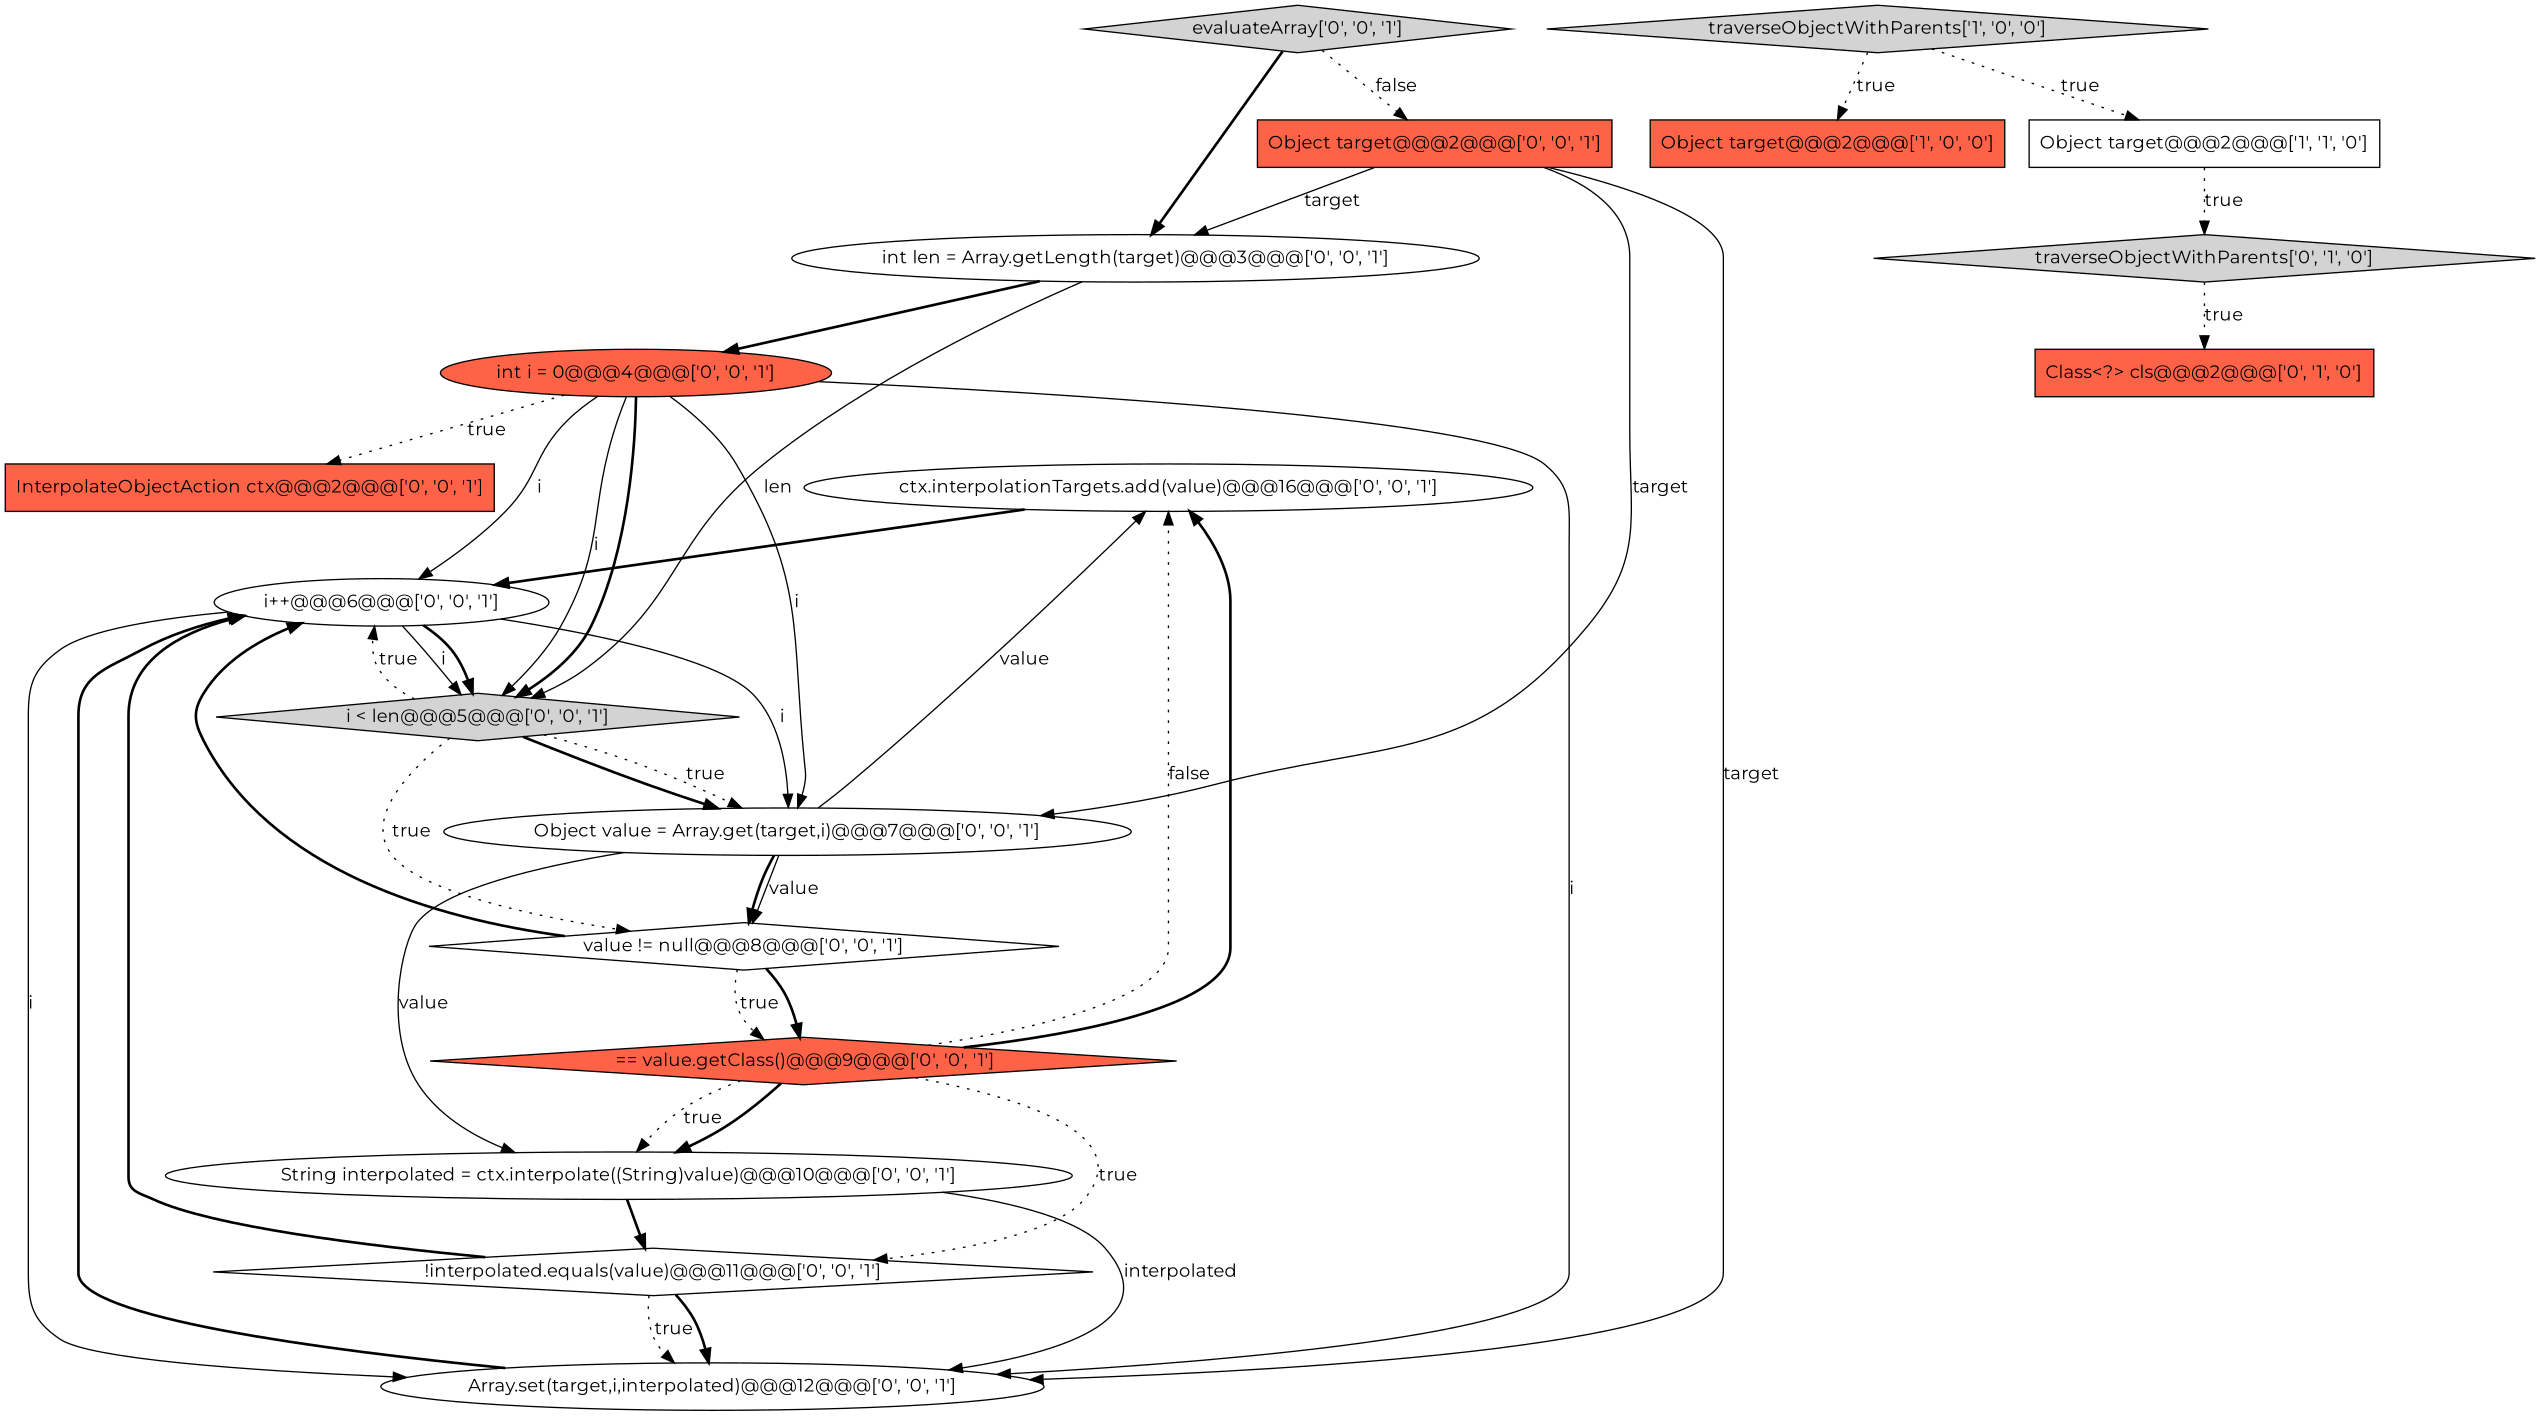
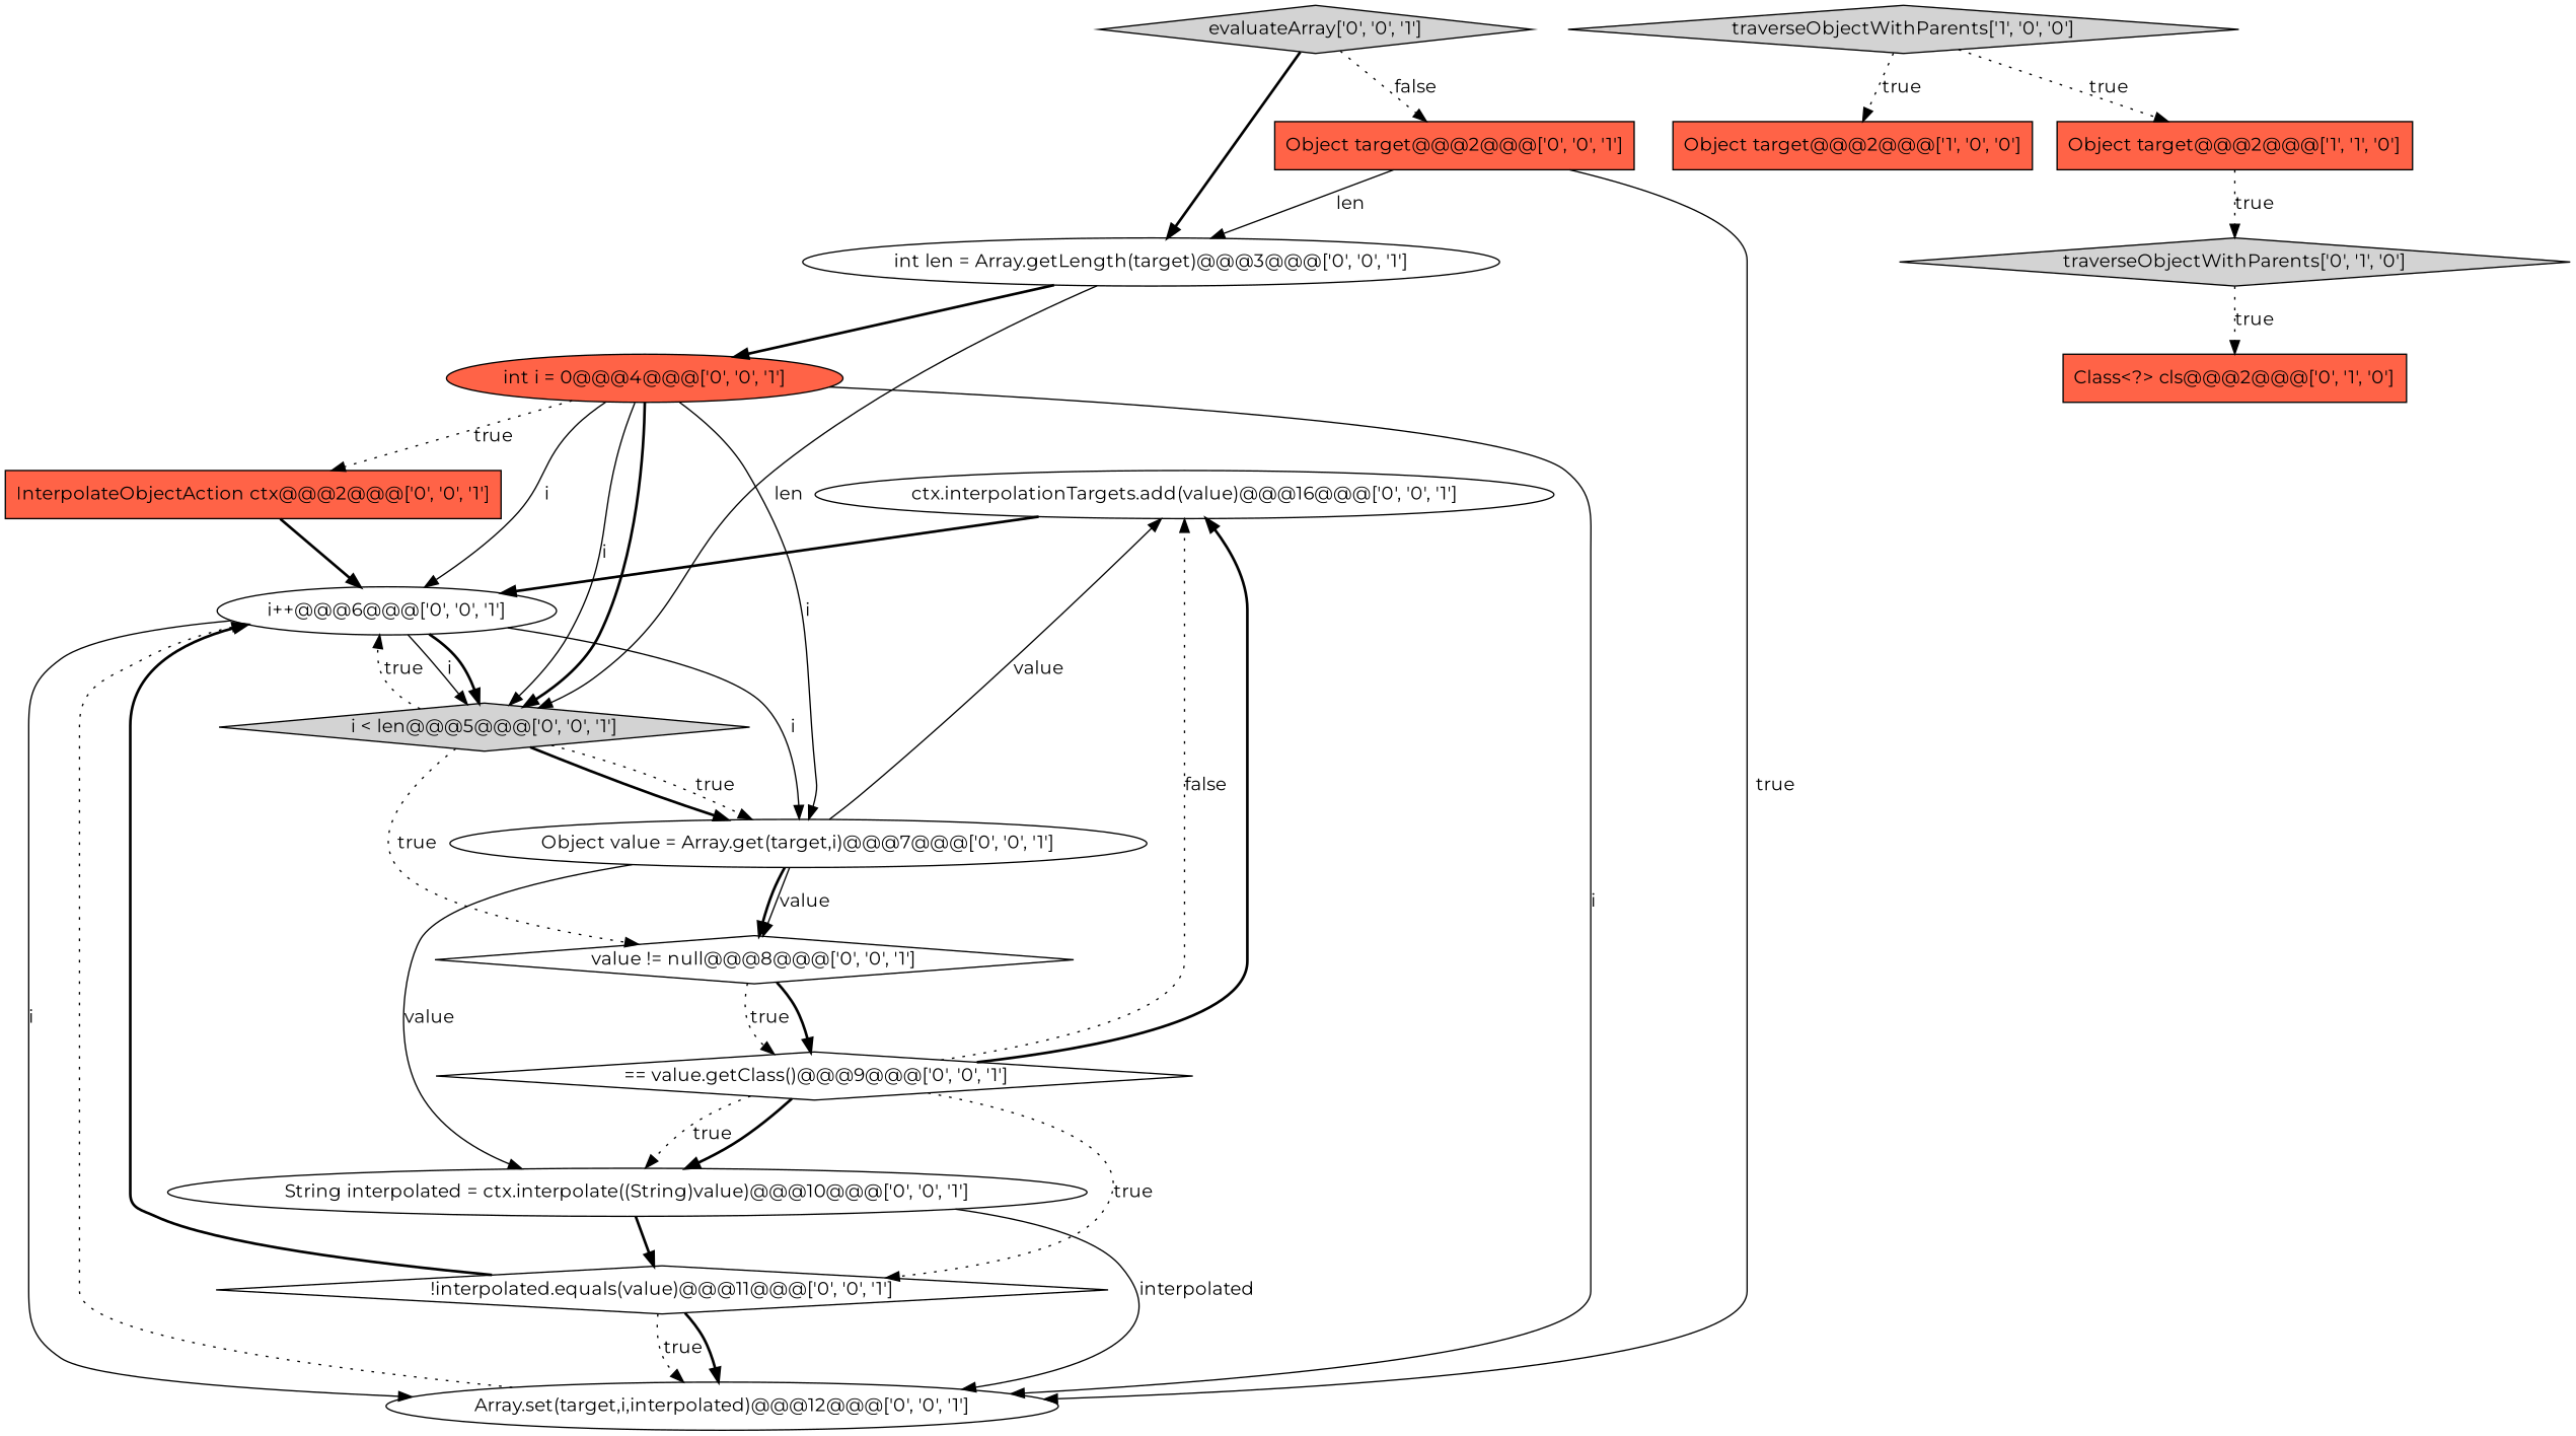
  digraph {
    fontname=Montserrat
    node [fillcolor=white fontname=Montserrat shape=ellipse style=filled]
    edge [fontname=Montserrat style=bold]
    n1 [label="ctx.interpolationTargets.add(value)@@@16@@@['0', '0', '1']"]
    n2 [label="i++@@@6@@@['0', '0', '1']"]
    n3 [label="Object value = Array.get(target,i)@@@7@@@['0', '0', '1']"]
    n4 [label="Array.set(target,i,interpolated)@@@12@@@['0', '0', '1']"]
    n5 [fillcolor=lightgray label="i < len@@@5@@@['0', '0', '1']" shape=diamond]
    n6 [fillcolor=tomato label="Object target@@@2@@@['1', '0', '0']" shape=box]
    n7 [fillcolor=tomato label="Object target@@@2@@@['0', '0', '1']" shape=box]
    n8 [label="int len = Array.getLength(target)@@@3@@@['0', '0', '1']"]
    n9 [label="value != null@@@8@@@['0', '0', '1']" shape=diamond]
    n10 [label="String interpolated = ctx.interpolate((String)value)@@@10@@@['0', '0', '1']"]
    n11 [fillcolor=tomato label="int i = 0@@@4@@@['0', '0', '1']"]
-   n12 [fillcolor=tomato label=" == value.getClass()@@@9@@@['0', '0', '1']" shape=diamond]
+   n12 [label=" == value.getClass()@@@9@@@['0', '0', '1']" shape=diamond]
    n13 [label="!interpolated.equals(value)@@@11@@@['0', '0', '1']" shape=diamond]
-   n14 [label="Object target@@@2@@@['1', '1', '0']" shape=box]
+   n14 [fillcolor=tomato label="Object target@@@2@@@['1', '1', '0']" shape=box]
    n15 [fillcolor=lightgray label="traverseObjectWithParents['0', '1', '0']" shape=diamond]
    n16 [fillcolor=tomato label="InterpolateObjectAction ctx@@@2@@@['0', '0', '1']" shape=box]
    n17 [fillcolor=tomato label="Class<?> cls@@@2@@@['0', '1', '0']" shape=box]
    n18 [fillcolor=lightgray label="traverseObjectWithParents['1', '0', '0']" shape=diamond]
    n19 [fillcolor=lightgray label="evaluateArray['0', '0', '1']" shape=diamond]
    n1 -> n2
    n2 -> n3 [label=i style=solid]
    n2 -> n4 [label=i style=solid]
    n2 -> n5 [label=i style=solid]
    n2 -> n5
    n3 -> n1 [label=value style=solid]
    n3 -> n9
    n3 -> n9 [label=value style=solid]
    n3 -> n10 [label=value style=solid]
-   n4 -> n2
+   n4 -> n2 [style=dotted]
    n5 -> n2 [label=true style=dotted]
    n5 -> n3
    n5 -> n3 [label=true style=dotted]
    n5 -> n9 [label=true style=dotted]
-   n7 -> n3 [label=target style=solid]
-   n7 -> n4 [label=target style=solid]
-   n7 -> n8 [label=target style=solid]
+   n7 -> n4 [label=true style=solid]
+   n7 -> n8 [label=len style=solid]
    n8 -> n5 [label=len style=solid]
    n8 -> n11
-   n9 -> n2
+   n16 -> n2
    n9 -> n12
    n9 -> n12 [label=true style=dotted]
    n10 -> n4 [label=interpolated style=solid]
    n10 -> n13
    n11 -> n2 [label=i style=solid]
    n11 -> n3 [label=i style=solid]
    n11 -> n4 [label=i style=solid]
    n11 -> n5 [label=i style=solid]
    n11 -> n5
    n11 -> n16 [label=true style=dotted]
    n12 -> n1 [label=false style=dotted]
    n12 -> n1
    n12 -> n10 [label=true style=dotted]
    n12 -> n10
    n12 -> n13 [label=true style=dotted]
    n13 -> n2
    n13 -> n4 [label=true style=dotted]
    n13 -> n4
    n14 -> n15 [label=true style=dotted]
    n15 -> n17 [label=true style=dotted]
    n18 -> n6 [label=true style=dotted]
    n18 -> n14 [label=true style=dotted]
    n19 -> n7 [label=false style=dotted]
    n19 -> n8
  }
